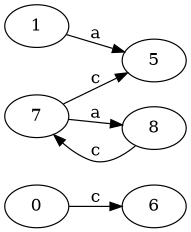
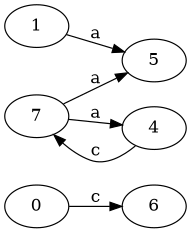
  strict digraph {
    fontname="DejaVu Serif"
    rankdir=LR
    node [fontname="DejaVu Serif"]
    edge [fontname="DejaVu Serif"]
    0
    6
    n3 [label=5]
    1
-   4 [label=8]
+   4
    7
    0 -> 6 [label=c]
    1 -> n3 [label=a]
    4 -> 7 [label=c]
-   7 -> n3 [label=c]
+   7 -> n3 [label=a]
    7 -> 4 [label=a]
  }
